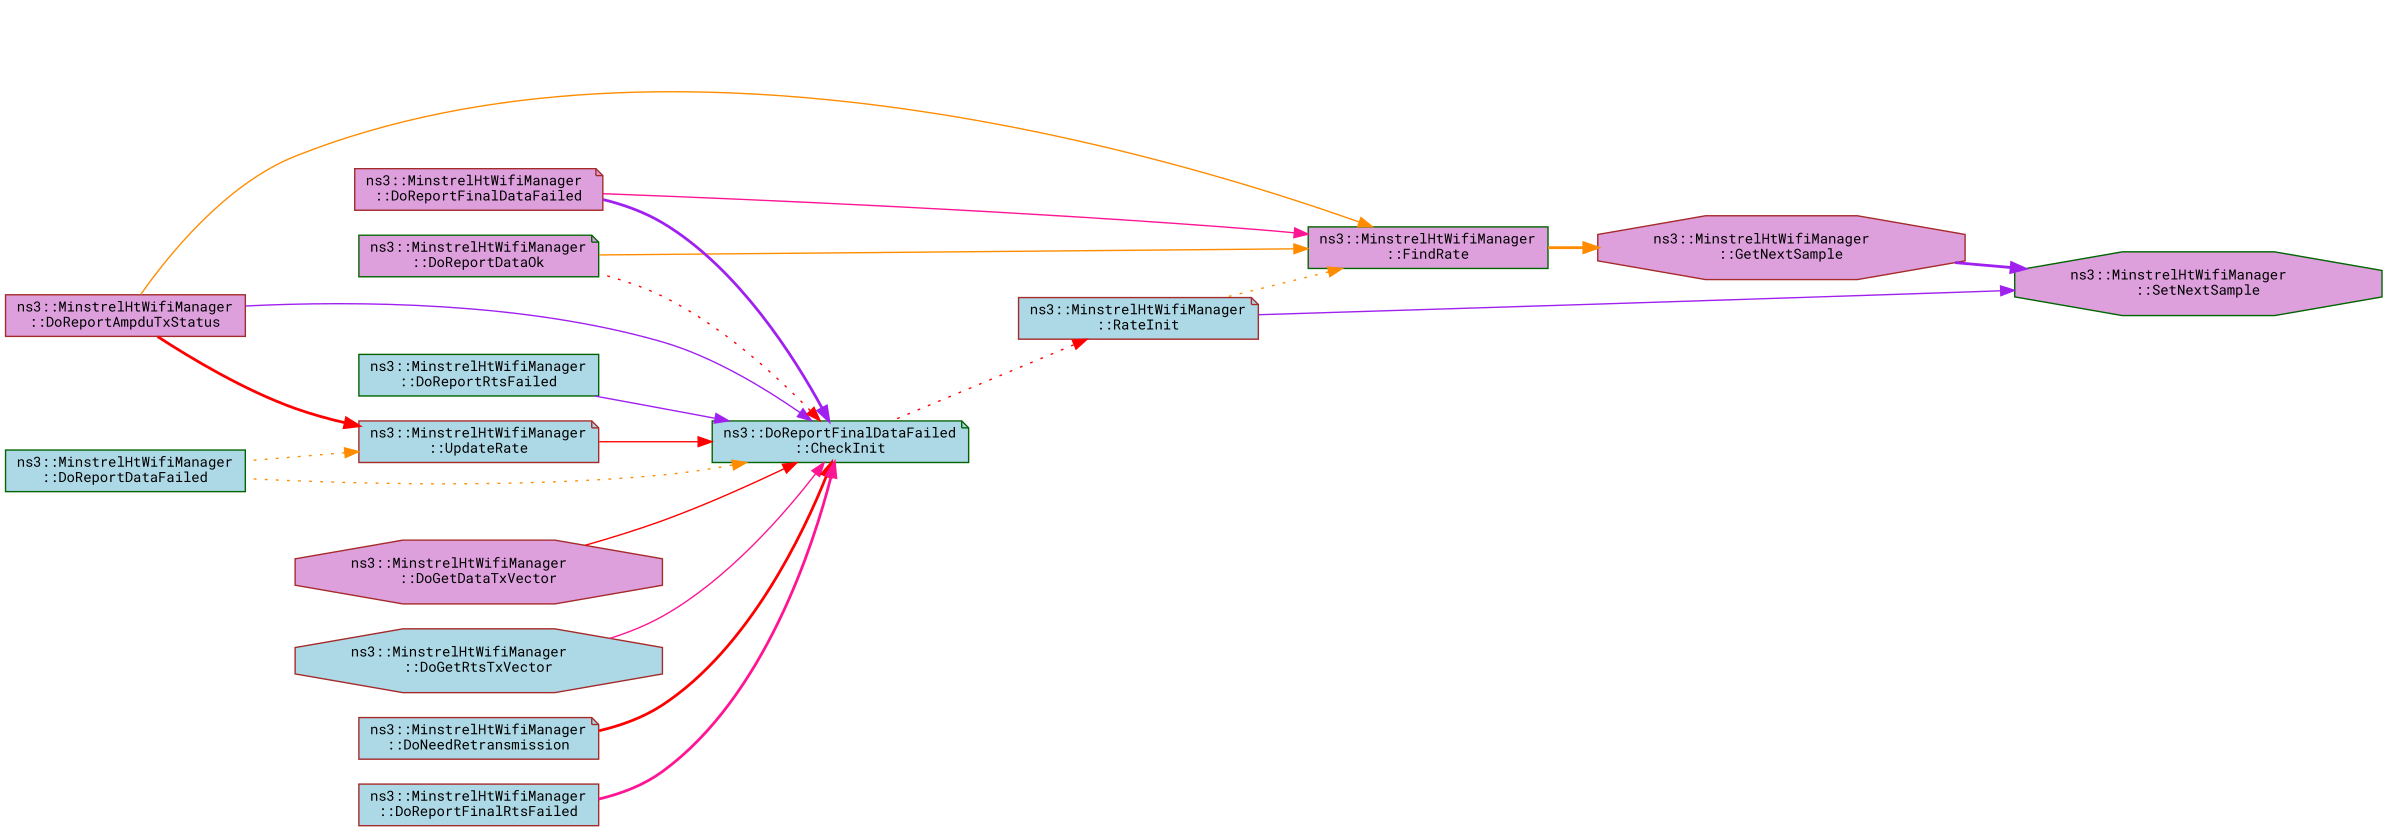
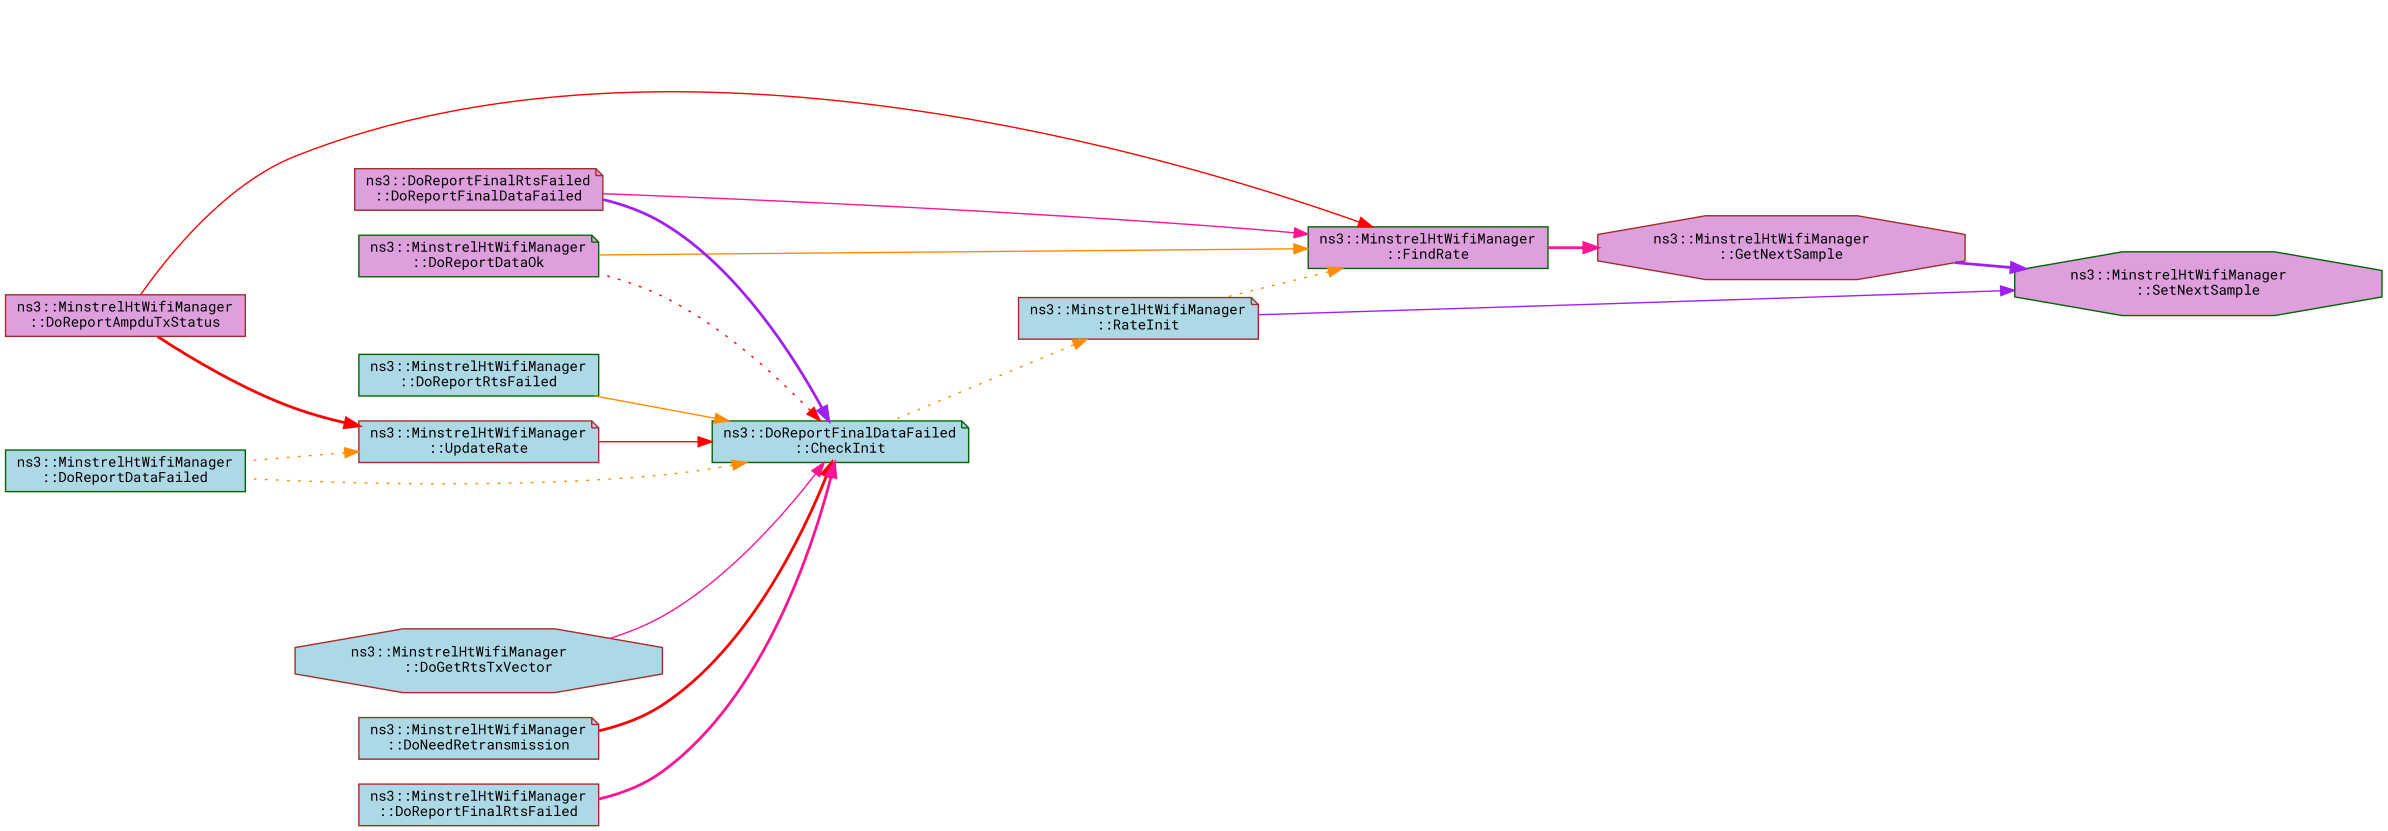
  digraph {
    fontname="Roboto Mono"
    rankdir=RL
    node [color=brown fillcolor=lightblue fontname="Roboto Mono" fontsize=10 shape=note style=filled]
    edge [color=darkorange dir=back fontname="Roboto Mono" fontsize=10 labelfontname=Helvetica labelfontsize=10 style=solid]
    n1 [color=darkgreen fillcolor=plum fontcolor=black height=0.2 label="ns3::MinstrelHtWifiManager\l::SetNextSample" shape=octagon width=0.4]
    n2 [fillcolor=plum height=0.2 label="ns3::MinstrelHtWifiManager\l::GetNextSample" shape=octagon width=0.4]
    n3 [height=0.2 label="ns3::MinstrelHtWifiManager\l::RateInit" width=0.4]
    n4 [color=darkgreen fillcolor=plum height=0.2 label="ns3::MinstrelHtWifiManager\l::FindRate" shape=box width=0.4]
    n5 [color=darkgreen height=0.2 label="ns3::DoReportFinalDataFailed\l::CheckInit" width=0.4]
    n6 [fillcolor=plum height=0.2 label="ns3::MinstrelHtWifiManager\l::DoReportAmpduTxStatus" shape=box width=0.4]
    n7 [color=darkgreen fillcolor=plum height=0.2 label="ns3::MinstrelHtWifiManager\l::DoReportDataOk" width=0.4]
-   n8 [fillcolor=plum height=0.2 label="ns3::MinstrelHtWifiManager\l::DoReportFinalDataFailed" width=0.4]
-   n9 [fillcolor=plum height=0.2 label="ns3::MinstrelHtWifiManager\l::DoGetDataTxVector" shape=octagon width=0.4]
+   n8 [fillcolor=plum height=0.2 label="ns3::DoReportFinalRtsFailed\l::DoReportFinalDataFailed" width=0.4]
    n10 [height=0.2 label="ns3::MinstrelHtWifiManager\l::DoGetRtsTxVector" shape=octagon width=0.4]
    n11 [height=0.2 label="ns3::MinstrelHtWifiManager\l::DoNeedRetransmission" width=0.4]
    n12 [color=darkgreen height=0.2 label="ns3::MinstrelHtWifiManager\l::DoReportDataFailed" shape=box width=0.4]
    n13 [height=0.2 label="ns3::MinstrelHtWifiManager\l::DoReportFinalRtsFailed" shape=box width=0.4]
    n14 [color=darkgreen height=0.2 label="ns3::MinstrelHtWifiManager\l::DoReportRtsFailed" shape=box width=0.4]
    n15 [height=0.2 label="ns3::MinstrelHtWifiManager\l::UpdateRate" width=0.4]
    n1 -> n2 [color=purple style=bold]
    n1 -> n3 [color=purple]
-   n2 -> n4 [style=bold]
-   n3 -> n5 [color=red style=dotted]
+   n2 -> n4 [color=deeppink style=bold]
+   n3 -> n5 [style=dotted]
    n4 -> n3 [style=dotted]
-   n4 -> n6
+   n4 -> n6 [color=red]
    n4 -> n7
    n4 -> n8 [color=deeppink]
-   n5 -> n6 [color=purple]
    n5 -> n7 [color=red style=dotted]
    n5 -> n8 [color=purple style=bold]
-   n5 -> n9 [color=red]
    n5 -> n10 [color=deeppink]
    n5 -> n11 [color=red style=bold]
    n5 -> n12 [style=dotted]
    n5 -> n13 [color=deeppink style=bold]
-   n5 -> n14 [color=purple]
+   n5 -> n14
    n5 -> n15 [color=red]
    n15 -> n6 [color=red style=bold]
    n15 -> n12 [style=dotted]
  }
